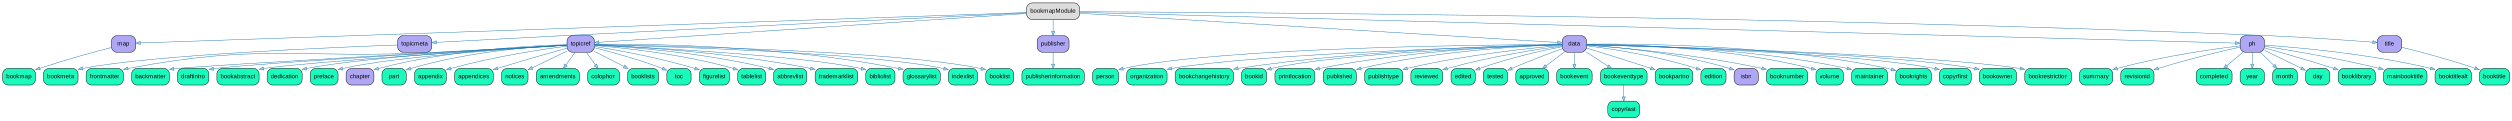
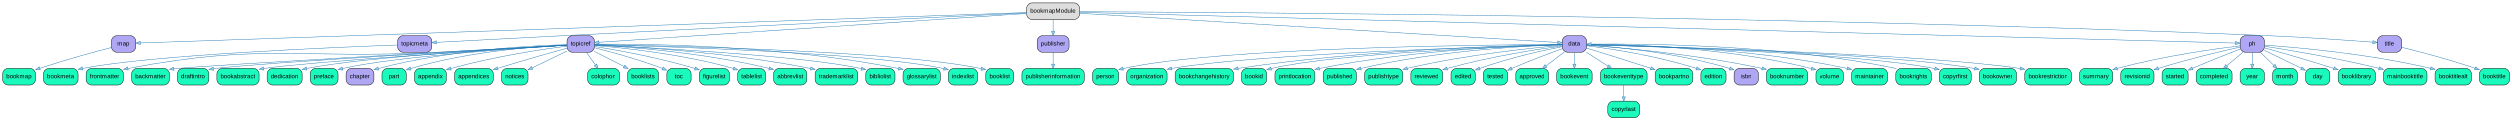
  strict digraph {
    node [fillcolor="#1AFABC" fontname=Arial shape=Mrecord style=filled]
    edge [color="#1f78b4" fillcolor="#a6cee3"]
    n1 [fillcolor="#DDDDDD" label=bookmapModule]
    n2 [fillcolor="#AFA7F4" label=map]
    n3 [fillcolor="#AFA7F4" label=topicmeta]
    n4 [fillcolor="#AFA7F4" label=topicref]
    n5 [fillcolor="#AFA7F4" label=publisher]
    n6 [fillcolor="#AFA7F4" label=data]
    n7 [fillcolor="#AFA7F4" label=ph]
    n8 [fillcolor="#AFA7F4" label=title]
    n9 [label=bookmap]
    n10 [label=bookmeta]
    n11 [label=frontmatter]
    n12 [label=backmatter]
    n13 [label=draftintro]
    n14 [label=bookabstract]
    n15 [label=dedication]
    n16 [label=preface]
    n17 [fillcolor="#AFA7F4" label=chapter]
    n18 [label=part]
    n19 [label=appendix]
    n20 [label=appendices]
    n21 [label=notices]
-   n22 [label=amendments]
    n23 [label=colophon]
    n24 [label=booklists]
    n25 [label=toc]
    n26 [label=figurelist]
    n27 [label=tablelist]
    n28 [label=abbrevlist]
    n29 [label=trademarklist]
    n30 [label=bibliolist]
    n31 [label=glossarylist]
    n32 [label=indexlist]
    n33 [label=booklist]
    n34 [label=publisherinformation]
    n35 [label=person]
    n36 [label=organization]
    n37 [label=bookchangehistory]
    n38 [label=bookid]
    n39 [label=printlocation]
    n40 [label=published]
    n41 [label=publishtype]
    n42 [label=reviewed]
    n43 [label=edited]
    n44 [label=tested]
    n45 [label=approved]
    n46 [label=bookevent]
    n47 [label=bookeventtype]
    n48 [label=bookpartno]
    n49 [label=edition]
    n50 [fillcolor="#AFA7F4" label=isbn]
    n51 [label=booknumber]
    n52 [label=volume]
    n53 [label=maintainer]
    n54 [label=bookrights]
    n55 [label=copyrfirst]
    n56 [label=bookowner]
    n57 [label=bookrestriction]
    n58 [label=summary]
    n59 [label=revisionid]
+   n60 [label=started]
    n61 [label=completed]
    n62 [label=year]
    n63 [label=month]
    n64 [label=day]
    n65 [label=booklibrary]
    n66 [label=mainbooktitle]
    n67 [label=booktitlealt]
    n68 [label=booktitle]
    n69 [label=copyrlast]
    n1 -> n2
    n1 -> n3
    n1 -> n4
    n1 -> n5
    n1 -> n6
    n1 -> n7
    n1 -> n8
    n2 -> n9
    n3 -> n10
    n4 -> n11
    n4 -> n12
    n4 -> n13
    n4 -> n14
    n4 -> n15
    n4 -> n16
    n4 -> n17
    n4 -> n18
    n4 -> n19
    n4 -> n20
    n4 -> n21
-   n4 -> n22
    n4 -> n23
    n4 -> n24
    n4 -> n25
    n4 -> n26
    n4 -> n27
    n4 -> n28
    n4 -> n29
    n4 -> n30
    n4 -> n31
    n4 -> n32
    n4 -> n33
    n5 -> n34
    n6 -> n35
    n6 -> n36
    n6 -> n37
    n6 -> n38
    n6 -> n39
    n6 -> n40
    n6 -> n41
    n6 -> n42
    n6 -> n43
    n6 -> n44
    n6 -> n45
    n6 -> n46
    n6 -> n47
    n6 -> n48
    n6 -> n49
    n6 -> n50
    n6 -> n51
    n6 -> n52
    n6 -> n53
-   n6 -> n54
+   n54 -> n6
    n6 -> n55
    n6 -> n56
    n6 -> n57
    n7 -> n58
    n7 -> n59
+   n7 -> n60
    n7 -> n61
    n7 -> n62
    n7 -> n63
    n7 -> n64
    n7 -> n65
    n7 -> n66
    n7 -> n67
    n8 -> n68
    n47 -> n69
  }
